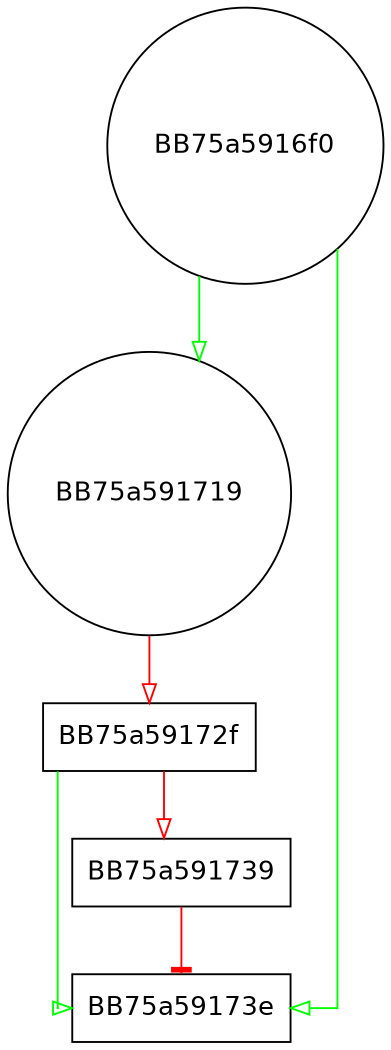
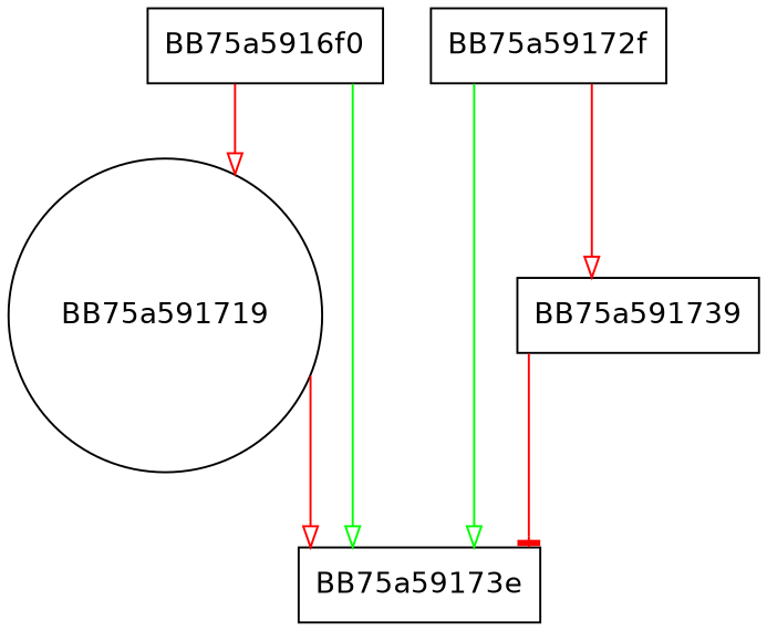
  digraph {
    fontname="DejaVu Sans"
    splines=ortho
    node [fontname="DejaVu Sans" shape=box]
    edge [arrowhead=onormal color=red fontname="DejaVu Sans"]
-   BB75a5916f0 [shape=circle]
+   BB75a5916f0
    BB75a591719 [shape=circle]
    BB75a59173e
    BB75a59172f
    BB75a591739
-   BB75a5916f0 -> BB75a591719 [color=green]
+   BB75a5916f0 -> BB75a591719
    BB75a5916f0 -> BB75a59173e [color=green]
-   BB75a591719 -> BB75a59172f
+   BB75a591719 -> BB75a59173e
    BB75a59172f -> BB75a59173e [color=green]
    BB75a59172f -> BB75a591739
    BB75a591739 -> BB75a59173e [arrowhead=tee]
  }
